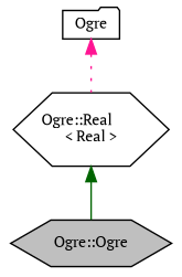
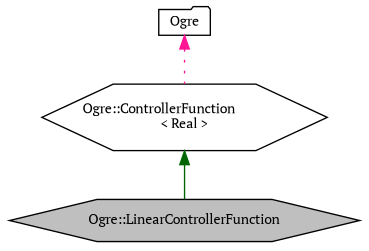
  digraph {
    fontname="PT Serif"
    node [color=black fontname="PT Serif" fontsize=10 shape=hexagon]
    edge [dir=back fontname="PT Serif" fontsize=10 labelfontname=Helvetica labelfontsize=10]
-   n1 [fillcolor=grey75 fontcolor=black height=0.2 label="Ogre::Ogre" style=filled width=0.4]
-   n2 [height=0.2 label="Ogre::Real\l\< Real \>" width=0.4]
+   n1 [fillcolor=grey75 fontcolor=black height=0.2 label="Ogre::LinearControllerFunction" style=filled width=0.4]
+   n2 [height=0.2 label="Ogre::ControllerFunction\l\< Real \>" width=0.4]
    n3 [height=0.2 label=Ogre shape=folder width=0.4]
    n2 -> n1 [color=darkgreen style=solid]
    n3 -> n2 [color=deeppink style=dotted]
  }
